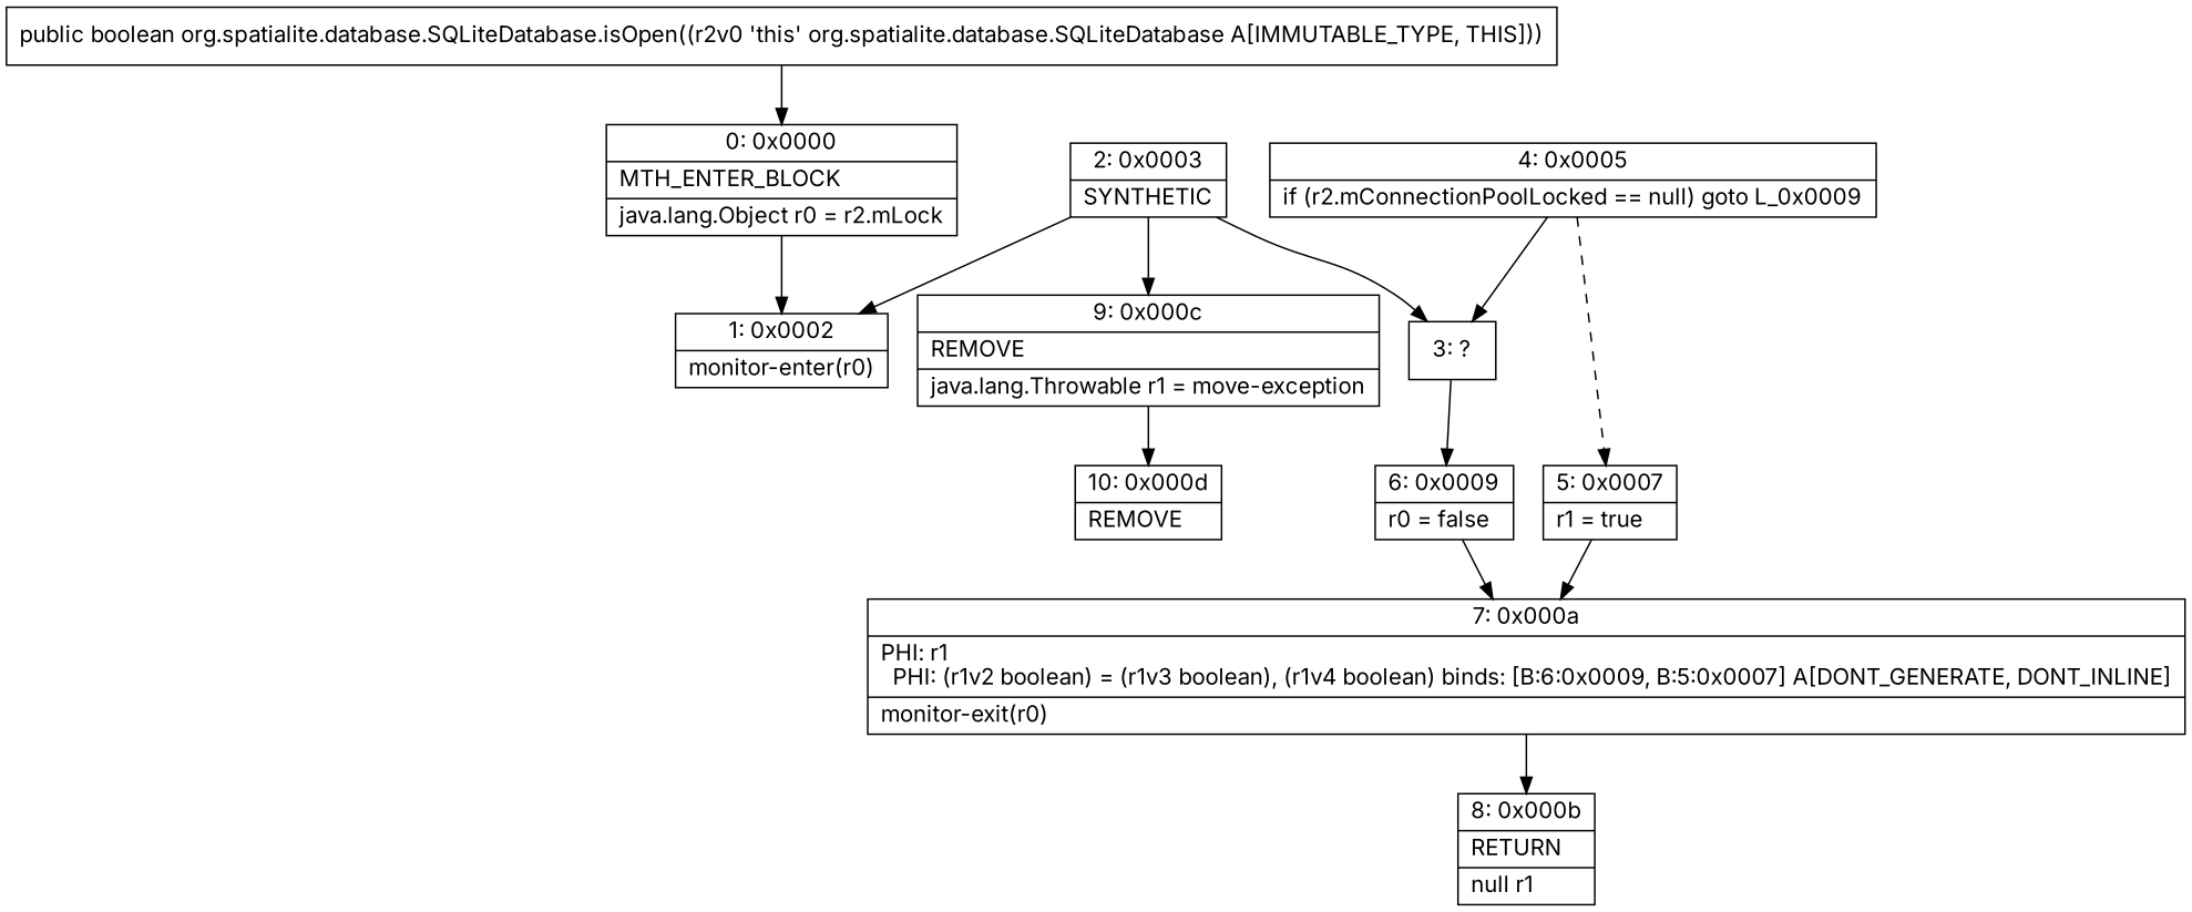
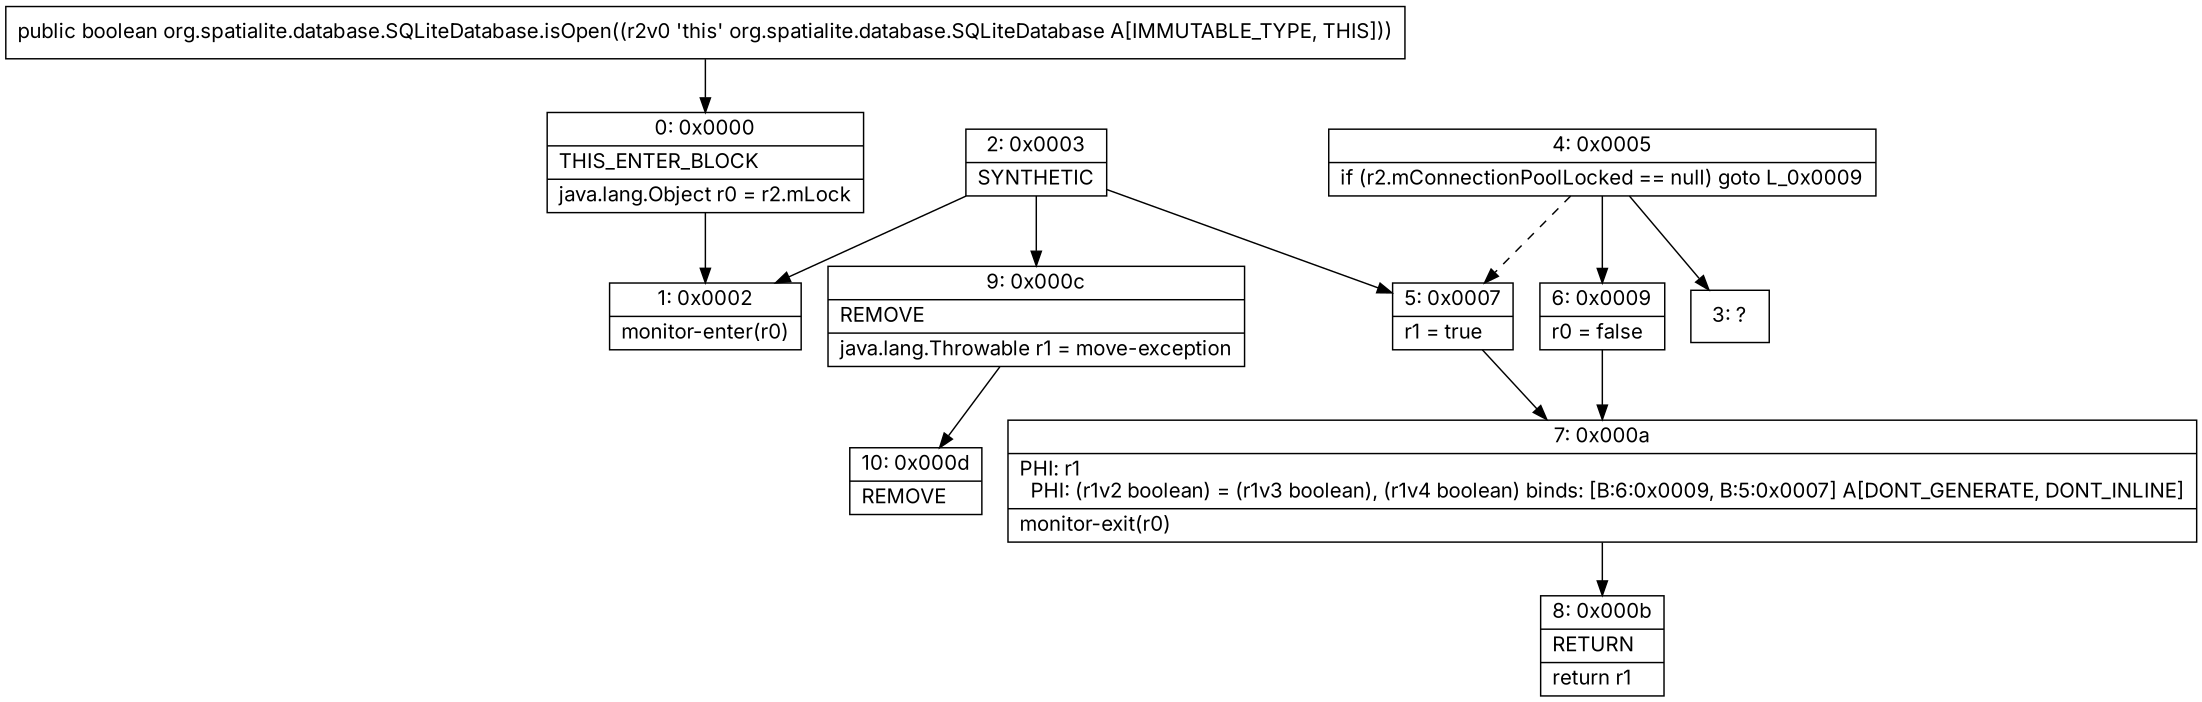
  digraph {
    fontname=Inter
    node [fontname=Inter shape=record]
    edge [fontname=Inter]
-   n1 [label="{0\:\ 0x0000|MTH_ENTER_BLOCK\l|java.lang.Object r0 = r2.mLock\l}"]
+   n1 [label="{0\:\ 0x0000|THIS_ENTER_BLOCK\l|java.lang.Object r0 = r2.mLock\l}"]
    n2 [label="{1\:\ 0x0002|monitor\-enter(r0)\l}"]
    n3 [label="{2\:\ 0x0003|SYNTHETIC\l}"]
    n4 [label="{3\:\ ?}"]
    n5 [label="{9\:\ 0x000c|REMOVE\l|java.lang.Throwable r1 = move\-exception\l}"]
    n6 [label="{10\:\ 0x000d|REMOVE\l}"]
    n7 [label="{4\:\ 0x0005|if (r2.mConnectionPoolLocked == null) goto L_0x0009\l}"]
    n8 [label="{5\:\ 0x0007|r1 = true\l}"]
    n9 [label="{6\:\ 0x0009|r0 = false\l}"]
    n10 [label="{7\:\ 0x000a|PHI: r1 \l  PHI: (r1v2 boolean) = (r1v3 boolean), (r1v4 boolean) binds: [B:6:0x0009, B:5:0x0007] A[DONT_GENERATE, DONT_INLINE]\l|monitor\-exit(r0)\l}"]
-   n11 [label="{8\:\ 0x000b|RETURN\l|null r1\l}"]
+   n11 [label="{8\:\ 0x000b|RETURN\l|return r1\l}"]
    n12 [label="{public boolean org.spatialite.database.SQLiteDatabase.isOpen((r2v0 'this' org.spatialite.database.SQLiteDatabase A[IMMUTABLE_TYPE, THIS])) }"]
    n1 -> n2
    n3 -> n2
-   n3 -> n4
+   n3 -> n8
    n3 -> n5
    n5 -> n6
    n7 -> n4
    n7 -> n8 [style=dashed]
-   n4 -> n9
+   n7 -> n9
    n8 -> n10
    n9 -> n10
    n10 -> n11
    n12 -> n1
  }
